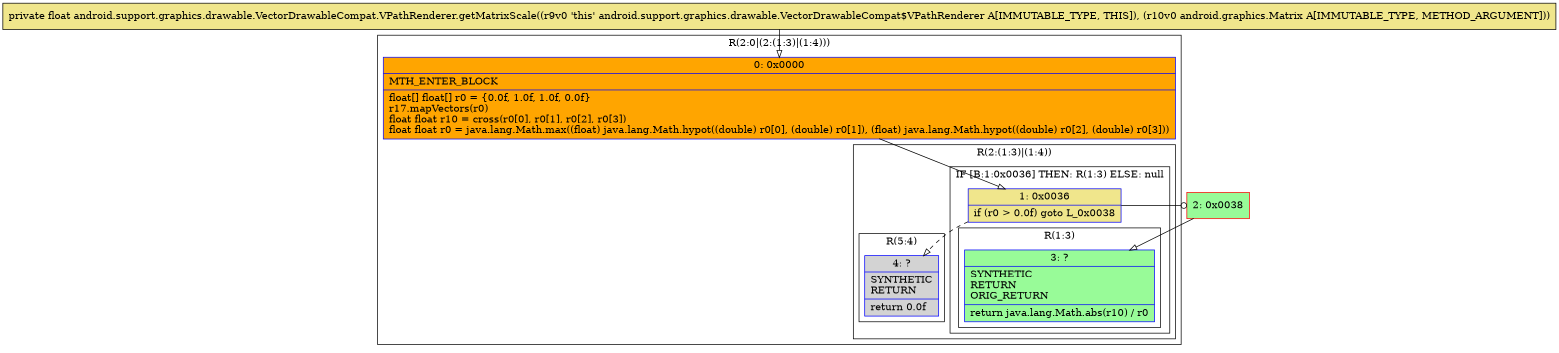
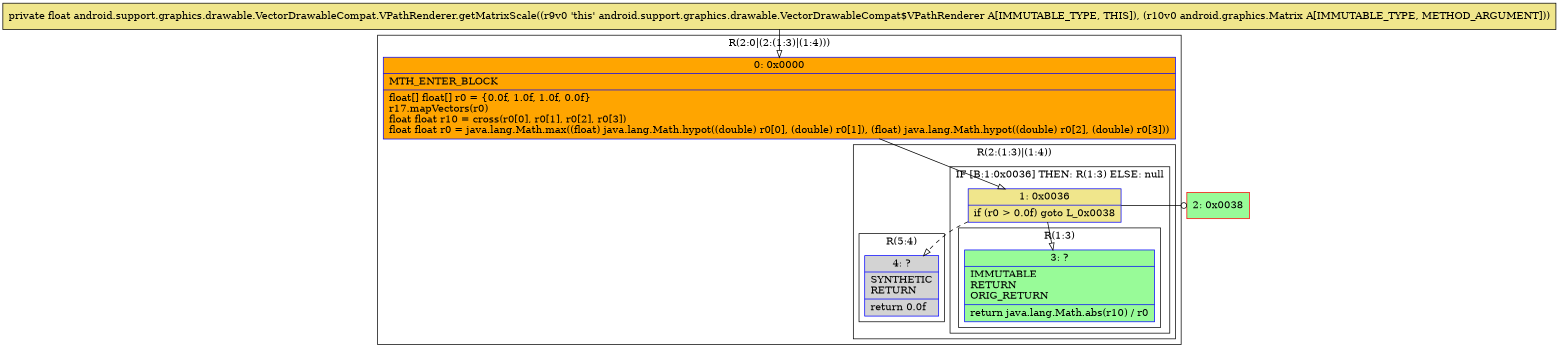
  digraph {
    node [color=blue fillcolor=palegreen shape=record style=filled]
    edge [arrowhead=onormal]
-   n1 [label="{3\:\ ?|SYNTHETIC\lRETURN\lORIG_RETURN\l|return java.lang.Math.abs(r10) \/ r0\l}"]
+   n1 [label="{3\:\ ?|IMMUTABLE\lRETURN\lORIG_RETURN\l|return java.lang.Math.abs(r10) \/ r0\l}"]
    n2 [fillcolor=khaki label="{1\:\ 0x0036|if (r0 \> 0.0f) goto L_0x0038\l}"]
    n3 [fillcolor=lightgrey label="{4\:\ ?|SYNTHETIC\lRETURN\l|return 0.0f\l}"]
    n4 [fillcolor=orange label="{0\:\ 0x0000|MTH_ENTER_BLOCK\l|float[] float[] r0 = \{0.0f, 1.0f, 1.0f, 0.0f\}\lr17.mapVectors(r0)\lfloat float r10 = cross(r0[0], r0[1], r0[2], r0[3])\lfloat float r0 = java.lang.Math.max((float) java.lang.Math.hypot((double) r0[0], (double) r0[1]), (float) java.lang.Math.hypot((double) r0[2], (double) r0[3]))\l}"]
    n5 [color=red label="{2\:\ 0x0038}"]
    n6 [fillcolor=khaki label="{private float android.support.graphics.drawable.VectorDrawableCompat.VPathRenderer.getMatrixScale((r9v0 'this' android.support.graphics.drawable.VectorDrawableCompat$VPathRenderer A[IMMUTABLE_TYPE, THIS]), (r10v0 android.graphics.Matrix A[IMMUTABLE_TYPE, METHOD_ARGUMENT])) }" color=""]
    subgraph cluster_1 {
      label="R(2:0|(2:(1:3)|(1:4)))"
      n4
      subgraph cluster_2 {
        label="R(2:(1:3)|(1:4))"
        subgraph cluster_3 {
          label="IF [B:1:0x0036] THEN: R(1:3) ELSE: null"
          n2
          subgraph cluster_4 {
            label="R(1:3)"
            n1
          }
        }
        subgraph cluster_5 {
          label="R(5:4)"
          n3
        }
      }
    }
    n2 -> n3 [style=dashed]
    n2 -> n5 [arrowhead=odot]
    n4 -> n2
-   n5 -> n1
+   n2 -> n1
    n6 -> n4
  }
